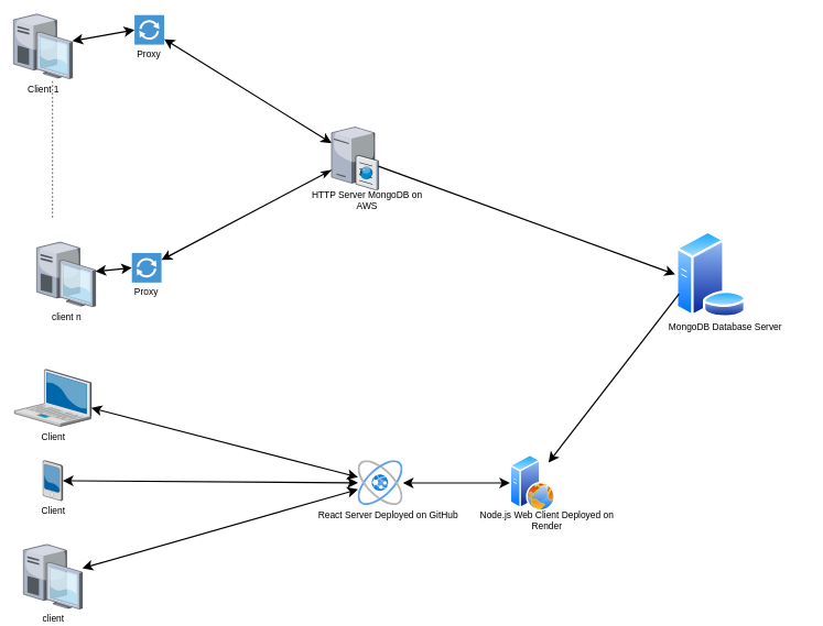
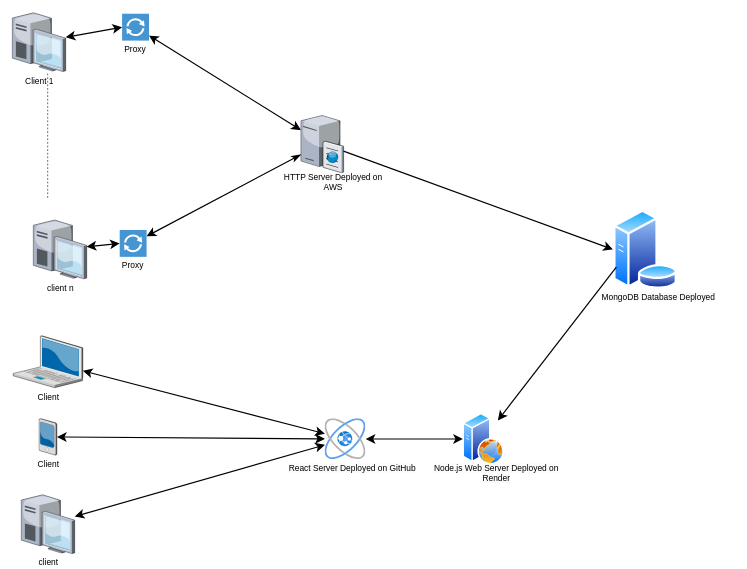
  <mxCell id="0" style=";html=1;" />
  <mxCell id="1" style=";html=1;" parent="0" />
  <mxCell id="2" style="edgeStyle=none;rounded=0;html=1;startSize=10;endSize=10;jettySize=auto;orthogonalLoop=1;fontSize=14;endArrow=classic;endFill=1;strokeWidth=2;align=center;startArrow=classic;startFill=1;" parent="1" source="3" target="20" edge="1"><mxGeometry relative="1" as="geometry"><mxPoint x="516.7" y="717.187" as="targetPoint" /></mxGeometry></mxCell>
  <mxCell id="3" value="Client" style="verticalLabelPosition=bottom;aspect=fixed;html=1;verticalAlign=top;strokeColor=none;shape=mxgraph.citrix.laptop_2;fillColor=#66B2FF;gradientColor=#0066CC;fontSize=14;align=center;" parent="1" vertex="1"><mxGeometry x="21.5" y="559" width="116" height="86.5" as="geometry" /></mxCell>
  <mxCell id="4" style="edgeStyle=none;rounded=0;html=1;startSize=10;endSize=10;jettySize=auto;orthogonalLoop=1;fontSize=14;endArrow=classic;endFill=1;strokeWidth=2;startArrow=classic;startFill=1;align=center;" parent="1" source="5" edge="1"><mxGeometry relative="1" as="geometry"><mxPoint x="199" y="405" as="targetPoint" /></mxGeometry></mxCell>
  <mxCell id="5" value="client n" style="verticalLabelPosition=bottom;aspect=fixed;html=1;verticalAlign=top;strokeColor=none;shape=mxgraph.citrix.desktop;fillColor=#66B2FF;gradientColor=#0066CC;fontSize=14;align=center;" parent="1" vertex="1"><mxGeometry x="55" y="366" width="89" height="98" as="geometry" /></mxCell>
  <mxCell id="6" style="edgeStyle=none;rounded=0;html=1;startSize=10;endSize=10;jettySize=auto;orthogonalLoop=1;fontSize=14;endArrow=classic;endFill=1;strokeWidth=2;startArrow=classic;startFill=1;align=center;" parent="1" source="7" edge="1"><mxGeometry relative="1" as="geometry"><mxPoint x="203" y="44.6" as="targetPoint" /></mxGeometry></mxCell>
  <mxCell id="7" value="Client 1" style="verticalLabelPosition=bottom;aspect=fixed;html=1;verticalAlign=top;strokeColor=none;shape=mxgraph.citrix.desktop;fillColor=#66B2FF;gradientColor=#0066CC;fontSize=14;align=center;" parent="1" vertex="1"><mxGeometry x="20" y="20.6" width="89" height="98" as="geometry" /></mxCell>
  <mxCell id="8" style="edgeStyle=none;rounded=0;html=1;startSize=10;endSize=10;jettySize=auto;orthogonalLoop=1;fontSize=14;endArrow=classic;endFill=1;strokeWidth=2;align=center;startArrow=classic;startFill=1;" parent="1" source="9" target="20" edge="1"><mxGeometry relative="1" as="geometry"><mxPoint x="516.7" y="727.5" as="targetPoint" /></mxGeometry></mxCell>
  <mxCell id="9" value="Client" style="verticalLabelPosition=bottom;aspect=fixed;html=1;verticalAlign=top;strokeColor=none;shape=mxgraph.citrix.pda;fillColor=#66B2FF;gradientColor=#0066CC;fontSize=14;align=center;" parent="1" vertex="1"><mxGeometry x="64.5" y="697" width="30" height="61" as="geometry" /></mxCell>
  <mxCell id="10" value="" style="verticalLabelPosition=top;aspect=fixed;html=1;verticalAlign=bottom;strokeColor=none;shape=mxgraph.citrix.cache_server;fillColor=#66B2FF;gradientColor=#0066CC;fontSize=14;labelPosition=center;align=center;" parent="1" vertex="1"><mxGeometry x="501" y="189.5" width="71" height="97.5" as="geometry" /></mxCell>
  <mxCell id="11" style="edgeStyle=none;rounded=0;html=1;startSize=10;endSize=10;jettySize=auto;orthogonalLoop=1;fontSize=14;endArrow=classic;endFill=1;strokeWidth=2;startArrow=classic;startFill=1;align=center;" parent="1" source="13" target="10" edge="1"><mxGeometry relative="1" as="geometry"><mxPoint x="351.053" y="18" as="sourcePoint" /><mxPoint x="514.554" y="356" as="targetPoint" /></mxGeometry></mxCell>
  <mxCell id="12" style="edgeStyle=none;rounded=0;html=1;startSize=10;endSize=10;jettySize=auto;orthogonalLoop=1;fontSize=14;endArrow=classicThin;endFill=1;strokeWidth=2;startArrow=classic;startFill=1;align=center;" parent="1" source="14" target="10" edge="1"><mxGeometry relative="1" as="geometry"><mxPoint x="365" y="313.241" as="sourcePoint" /><mxPoint x="504" y="376.977" as="targetPoint" /></mxGeometry></mxCell>
  <mxCell id="13" value="" style="pointerEvents=1;shadow=0;dashed=0;html=1;strokeColor=none;fillColor=#4495D1;labelPosition=center;verticalLabelPosition=bottom;verticalAlign=top;align=center;outlineConnect=0;shape=mxgraph.veeam.2d.proxy;" parent="1" vertex="1"><mxGeometry x="203" y="22.2" width="44.8" height="44.8" as="geometry" /></mxCell>
  <mxCell id="14" value="" style="pointerEvents=1;shadow=0;dashed=0;html=1;strokeColor=none;fillColor=#4495D1;labelPosition=center;verticalLabelPosition=bottom;verticalAlign=top;align=center;outlineConnect=0;shape=mxgraph.veeam.2d.proxy;" parent="1" vertex="1"><mxGeometry x="199" y="382.6" width="44.8" height="44.8" as="geometry" /></mxCell>
  <mxCell id="15" value="&lt;span style=&quot;color: rgb(0, 0, 0); font-family: Helvetica; font-size: 14px; font-style: normal; font-variant-ligatures: normal; font-variant-caps: normal; font-weight: 400; letter-spacing: normal; orphans: 2; text-indent: 0px; text-transform: none; widows: 2; word-spacing: 0px; -webkit-text-stroke-width: 0px; background-color: rgb(251, 251, 251); text-decoration-thickness: initial; text-decoration-style: initial; text-decoration-color: initial; float: none; display: inline !important;&quot;&gt;Proxy&lt;/span&gt;" style="text;whiteSpace=wrap;html=1;align=center;" parent="1" vertex="1"><mxGeometry x="186.4" y="427.4" width="70" height="40" as="geometry" /></mxCell>
  <mxCell id="16" value="&lt;span style=&quot;color: rgb(0, 0, 0); font-family: Helvetica; font-size: 14px; font-style: normal; font-variant-ligatures: normal; font-variant-caps: normal; font-weight: 400; letter-spacing: normal; orphans: 2; text-indent: 0px; text-transform: none; widows: 2; word-spacing: 0px; -webkit-text-stroke-width: 0px; background-color: rgb(251, 251, 251); text-decoration-thickness: initial; text-decoration-style: initial; text-decoration-color: initial; float: none; display: inline !important;&quot;&gt;Proxy&lt;/span&gt;" style="text;whiteSpace=wrap;html=1;align=center;" parent="1" vertex="1"><mxGeometry x="190.4" y="67" width="70" height="40" as="geometry" /></mxCell>
- <mxCell id="17" value="&lt;span style=&quot;color: rgb(0, 0, 0); font-family: Helvetica; font-style: normal; font-variant-ligatures: normal; font-variant-caps: normal; font-weight: 400; letter-spacing: normal; orphans: 2; text-indent: 0px; text-transform: none; widows: 2; word-spacing: 0px; -webkit-text-stroke-width: 0px; background-color: rgb(251, 251, 251); text-decoration-thickness: initial; text-decoration-style: initial; text-decoration-color: initial; float: none; display: inline !important;&quot;&gt;&lt;font style=&quot;font-size: 14px;&quot;&gt;HTTP Server MongoDB on AWS&lt;/font&gt;&lt;/span&gt;" style="text;whiteSpace=wrap;html=1;align=center;" parent="1" vertex="1"><mxGeometry x="464.5" y="278.5" width="180" height="40" as="geometry" /></mxCell>
+ <mxCell id="17" value="&lt;span style=&quot;color: rgb(0, 0, 0); font-family: Helvetica; font-style: normal; font-variant-ligatures: normal; font-variant-caps: normal; font-weight: 400; letter-spacing: normal; orphans: 2; text-indent: 0px; text-transform: none; widows: 2; word-spacing: 0px; -webkit-text-stroke-width: 0px; background-color: rgb(251, 251, 251); text-decoration-thickness: initial; text-decoration-style: initial; text-decoration-color: initial; float: none; display: inline !important;&quot;&gt;&lt;font style=&quot;font-size: 14px;&quot;&gt;HTTP Server Deployed on AWS&lt;/font&gt;&lt;/span&gt;" style="text;whiteSpace=wrap;html=1;align=center;" parent="1" vertex="1"><mxGeometry x="464.5" y="278.5" width="180" height="40" as="geometry" /></mxCell>
  <mxCell id="18" value="client" style="verticalLabelPosition=bottom;aspect=fixed;html=1;verticalAlign=top;strokeColor=none;shape=mxgraph.citrix.desktop;fillColor=#66B2FF;gradientColor=#0066CC;fontSize=14;align=center;" parent="1" vertex="1"><mxGeometry x="35" y="824" width="89" height="98" as="geometry" /></mxCell>
  <mxCell id="19" style="edgeStyle=none;rounded=0;html=1;startSize=10;endSize=10;jettySize=auto;orthogonalLoop=1;fontSize=14;endArrow=classic;endFill=1;strokeWidth=2;align=center;startArrow=classic;startFill=1;" parent="1" source="18" target="20" edge="1"><mxGeometry relative="1" as="geometry"><mxPoint x="261" y="809" as="sourcePoint" /><mxPoint x="516.7" y="740.629" as="targetPoint" /></mxGeometry></mxCell>
  <mxCell id="20" value="" style="image;aspect=fixed;html=1;points=[];align=center;fontSize=12;image=img/lib/azure2/general/Website_Power.svg;" parent="1" vertex="1"><mxGeometry x="541" y="697" width="68" height="68" as="geometry" /></mxCell>
  <mxCell id="21" value="&lt;span style=&quot;color: rgb(0, 0, 0); font-family: Helvetica; font-size: 14px; font-style: normal; font-variant-ligatures: normal; font-variant-caps: normal; font-weight: 400; letter-spacing: normal; orphans: 2; text-indent: 0px; text-transform: none; widows: 2; word-spacing: 0px; -webkit-text-stroke-width: 0px; background-color: rgb(251, 251, 251); text-decoration-thickness: initial; text-decoration-style: initial; text-decoration-color: initial; float: none; display: inline !important;&quot;&gt;React Server Deployed on GitHub&lt;/span&gt;" style="text;whiteSpace=wrap;html=1;align=center;" parent="1" vertex="1"><mxGeometry x="461" y="765" width="252" height="40" as="geometry" /></mxCell>
  <mxCell id="22" value="" style="image;aspect=fixed;perimeter=ellipsePerimeter;html=1;align=center;shadow=0;dashed=0;spacingTop=3;image=img/lib/active_directory/web_server.svg;" parent="1" vertex="1"><mxGeometry x="771" y="688" width="68.8" height="86" as="geometry" /></mxCell>
- <mxCell id="23" value="&lt;span style=&quot;color: rgb(0, 0, 0); font-family: Helvetica; font-size: 14px; font-style: normal; font-variant-ligatures: normal; font-variant-caps: normal; font-weight: 400; letter-spacing: normal; orphans: 2; text-indent: 0px; text-transform: none; widows: 2; word-spacing: 0px; -webkit-text-stroke-width: 0px; background-color: rgb(251, 251, 251); text-decoration-thickness: initial; text-decoration-style: initial; text-decoration-color: initial; float: none; display: inline !important;&quot;&gt;Node.js Web Client Deployed on Render&lt;/span&gt;" style="text;whiteSpace=wrap;html=1;align=center;" parent="1" vertex="1"><mxGeometry x="701" y="765" width="252" height="40" as="geometry" /></mxCell>
+ <mxCell id="23" value="&lt;span style=&quot;color: rgb(0, 0, 0); font-family: Helvetica; font-size: 14px; font-style: normal; font-variant-ligatures: normal; font-variant-caps: normal; font-weight: 400; letter-spacing: normal; orphans: 2; text-indent: 0px; text-transform: none; widows: 2; word-spacing: 0px; -webkit-text-stroke-width: 0px; background-color: rgb(251, 251, 251); text-decoration-thickness: initial; text-decoration-style: initial; text-decoration-color: initial; float: none; display: inline !important;&quot;&gt;Node.js Web Server Deployed on Render&lt;/span&gt;" style="text;whiteSpace=wrap;html=1;align=center;" parent="1" vertex="1"><mxGeometry x="701" y="765" width="252" height="40" as="geometry" /></mxCell>
  <mxCell id="24" style="edgeStyle=none;rounded=0;html=1;startSize=10;endSize=10;jettySize=auto;orthogonalLoop=1;fontSize=14;endArrow=classic;endFill=1;strokeWidth=2;align=center;startArrow=classic;startFill=1;" parent="1" source="20" target="22" edge="1"><mxGeometry relative="1" as="geometry"><mxPoint x="461" y="661" as="sourcePoint" /><mxPoint x="851" y="765" as="targetPoint" /></mxGeometry></mxCell>
  <mxCell id="25" value="" style="image;aspect=fixed;perimeter=ellipsePerimeter;html=1;align=center;shadow=0;dashed=0;spacingTop=3;image=img/lib/active_directory/database_server.svg;" parent="1" vertex="1"><mxGeometry x="1021" y="349" width="108.24" height="132" as="geometry" /></mxCell>
- <mxCell id="26" value="&lt;span style=&quot;color: rgb(0, 0, 0); font-family: Helvetica; font-size: 14px; font-style: normal; font-variant-ligatures: normal; font-variant-caps: normal; font-weight: 400; letter-spacing: normal; orphans: 2; text-indent: 0px; text-transform: none; widows: 2; word-spacing: 0px; -webkit-text-stroke-width: 0px; background-color: rgb(251, 251, 251); text-decoration-thickness: initial; text-decoration-style: initial; text-decoration-color: initial; float: none; display: inline !important;&quot;&gt;MongoDB Database Server&lt;/span&gt;" style="text;whiteSpace=wrap;html=1;align=center;" parent="1" vertex="1"><mxGeometry x="971" y="479" width="252" height="40" as="geometry" /></mxCell>
+ <mxCell id="26" value="&lt;span style=&quot;color: rgb(0, 0, 0); font-family: Helvetica; font-size: 14px; font-style: normal; font-variant-ligatures: normal; font-variant-caps: normal; font-weight: 400; letter-spacing: normal; orphans: 2; text-indent: 0px; text-transform: none; widows: 2; word-spacing: 0px; -webkit-text-stroke-width: 0px; background-color: rgb(251, 251, 251); text-decoration-thickness: initial; text-decoration-style: initial; text-decoration-color: initial; float: none; display: inline !important;&quot;&gt;MongoDB Database Deployed&lt;/span&gt;" style="text;whiteSpace=wrap;html=1;align=center;" parent="1" vertex="1"><mxGeometry x="971" y="479" width="252" height="40" as="geometry" /></mxCell>
  <mxCell id="27" style="edgeStyle=none;rounded=0;html=1;startSize=10;endSize=10;jettySize=auto;orthogonalLoop=1;fontSize=14;endArrow=classic;endFill=1;strokeWidth=2;startArrow=none;startFill=0;align=center;entryX=0;entryY=0.5;entryDx=0;entryDy=0;" parent="1" source="10" target="25" edge="1"><mxGeometry relative="1" as="geometry"><mxPoint x="254" y="403" as="sourcePoint" /><mxPoint x="511" y="267" as="targetPoint" /></mxGeometry></mxCell>
  <mxCell id="28" style="edgeStyle=none;rounded=0;html=1;startSize=10;endSize=10;jettySize=auto;orthogonalLoop=1;fontSize=14;endArrow=none;endFill=0;strokeWidth=2;startArrow=classic;startFill=1;align=center;entryX=0;entryY=0.75;entryDx=0;entryDy=0;" parent="1" source="22" target="25" edge="1"><mxGeometry relative="1" as="geometry"><mxPoint x="771" y="709" as="sourcePoint" /><mxPoint x="1223" y="884" as="targetPoint" /></mxGeometry></mxCell>
  <mxCell id="29" value="" style="endArrow=none;dashed=1;html=1;rounded=0;" edge="1" parent="1"><mxGeometry width="50" height="50" relative="1" as="geometry"><mxPoint x="79" y="329" as="sourcePoint" /><mxPoint x="79" y="119" as="targetPoint" /></mxGeometry></mxCell>
